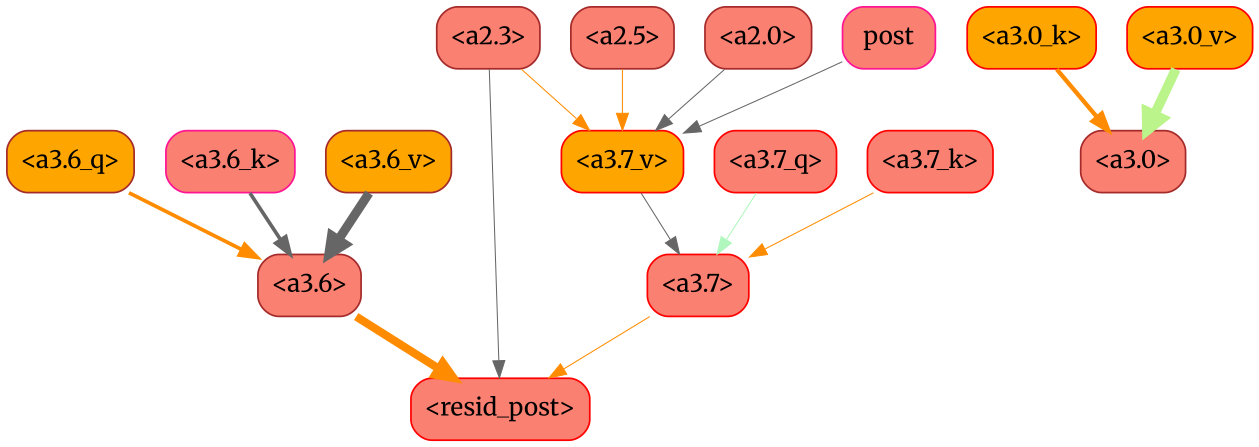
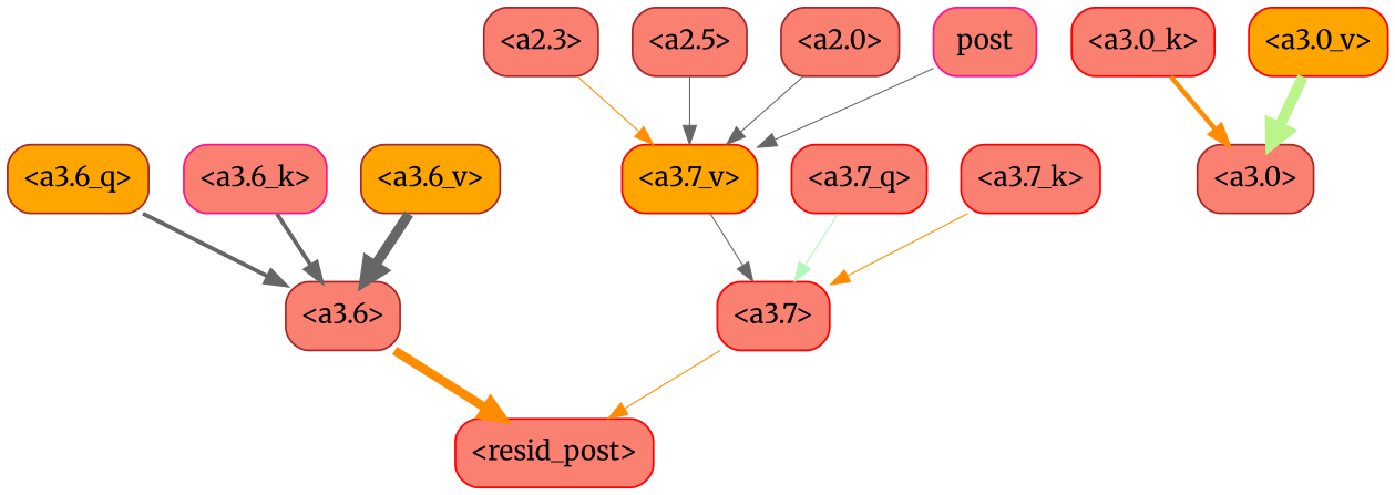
  strict digraph {
    fontname=Merriweather
    splines=true
    node [color=red fillcolor=salmon fontname=Merriweather shape=box style="filled, rounded"]
    edge [color=gray40 fontname=Merriweather penwidth=0.6]
    "<a3.7>"
    "<resid_post>"
    "<a3.6>" [color=brown]
    "<a2.3>" [color=brown]
    "<a3.7_v>" [fillcolor=orange]
    "<a3.7_q>"
    "<a3.6_q>" [color=brown fillcolor=orange]
    "<a3.7_k>"
    "<a3.6_k>" [color=deeppink]
-   "<a3.0_k>" [fillcolor=orange]
+   "<a3.0_k>"
    "<a3.0>" [color=brown]
    "<a3.6_v>" [color=brown fillcolor=orange]
    "<a3.0_v>" [fillcolor=orange]
    "<a2.5>" [color=brown]
    "<a2.0>" [color=brown]
    n16 [color=deeppink label=post]
    "<a3.7>" -> "<resid_post>" [color=darkorange]
    "<a3.6>" -> "<resid_post>" [color=darkorange penwidth=4.749041676521301]
-   "<a2.3>" -> "<resid_post>"
    "<a2.3>" -> "<a3.7_v>" [color=darkorange]
    "<a3.7_v>" -> "<a3.7>"
    "<a3.7_q>" -> "<a3.7>" [color="#aff7bd"]
-   "<a3.6_q>" -> "<a3.6>" [color=darkorange penwidth=2.160832464694977]
+   "<a3.6_q>" -> "<a3.6>" [penwidth=2.160832464694977]
    "<a3.7_k>" -> "<a3.7>" [color=darkorange]
    "<a3.6_k>" -> "<a3.6>" [penwidth=2.13908451795578]
    "<a3.0_k>" -> "<a3.0>" [color=darkorange penwidth=2.520303964614868]
    "<a3.6_v>" -> "<a3.6>" [penwidth=5.297133803367615]
    "<a3.0_v>" -> "<a3.0>" [color="#baf48b" penwidth=5.680712580680847]
-   "<a2.5>" -> "<a3.7_v>" [color=darkorange]
+   "<a2.5>" -> "<a3.7_v>"
    "<a2.0>" -> "<a3.7_v>"
    n16 -> "<a3.7_v>"
  }
